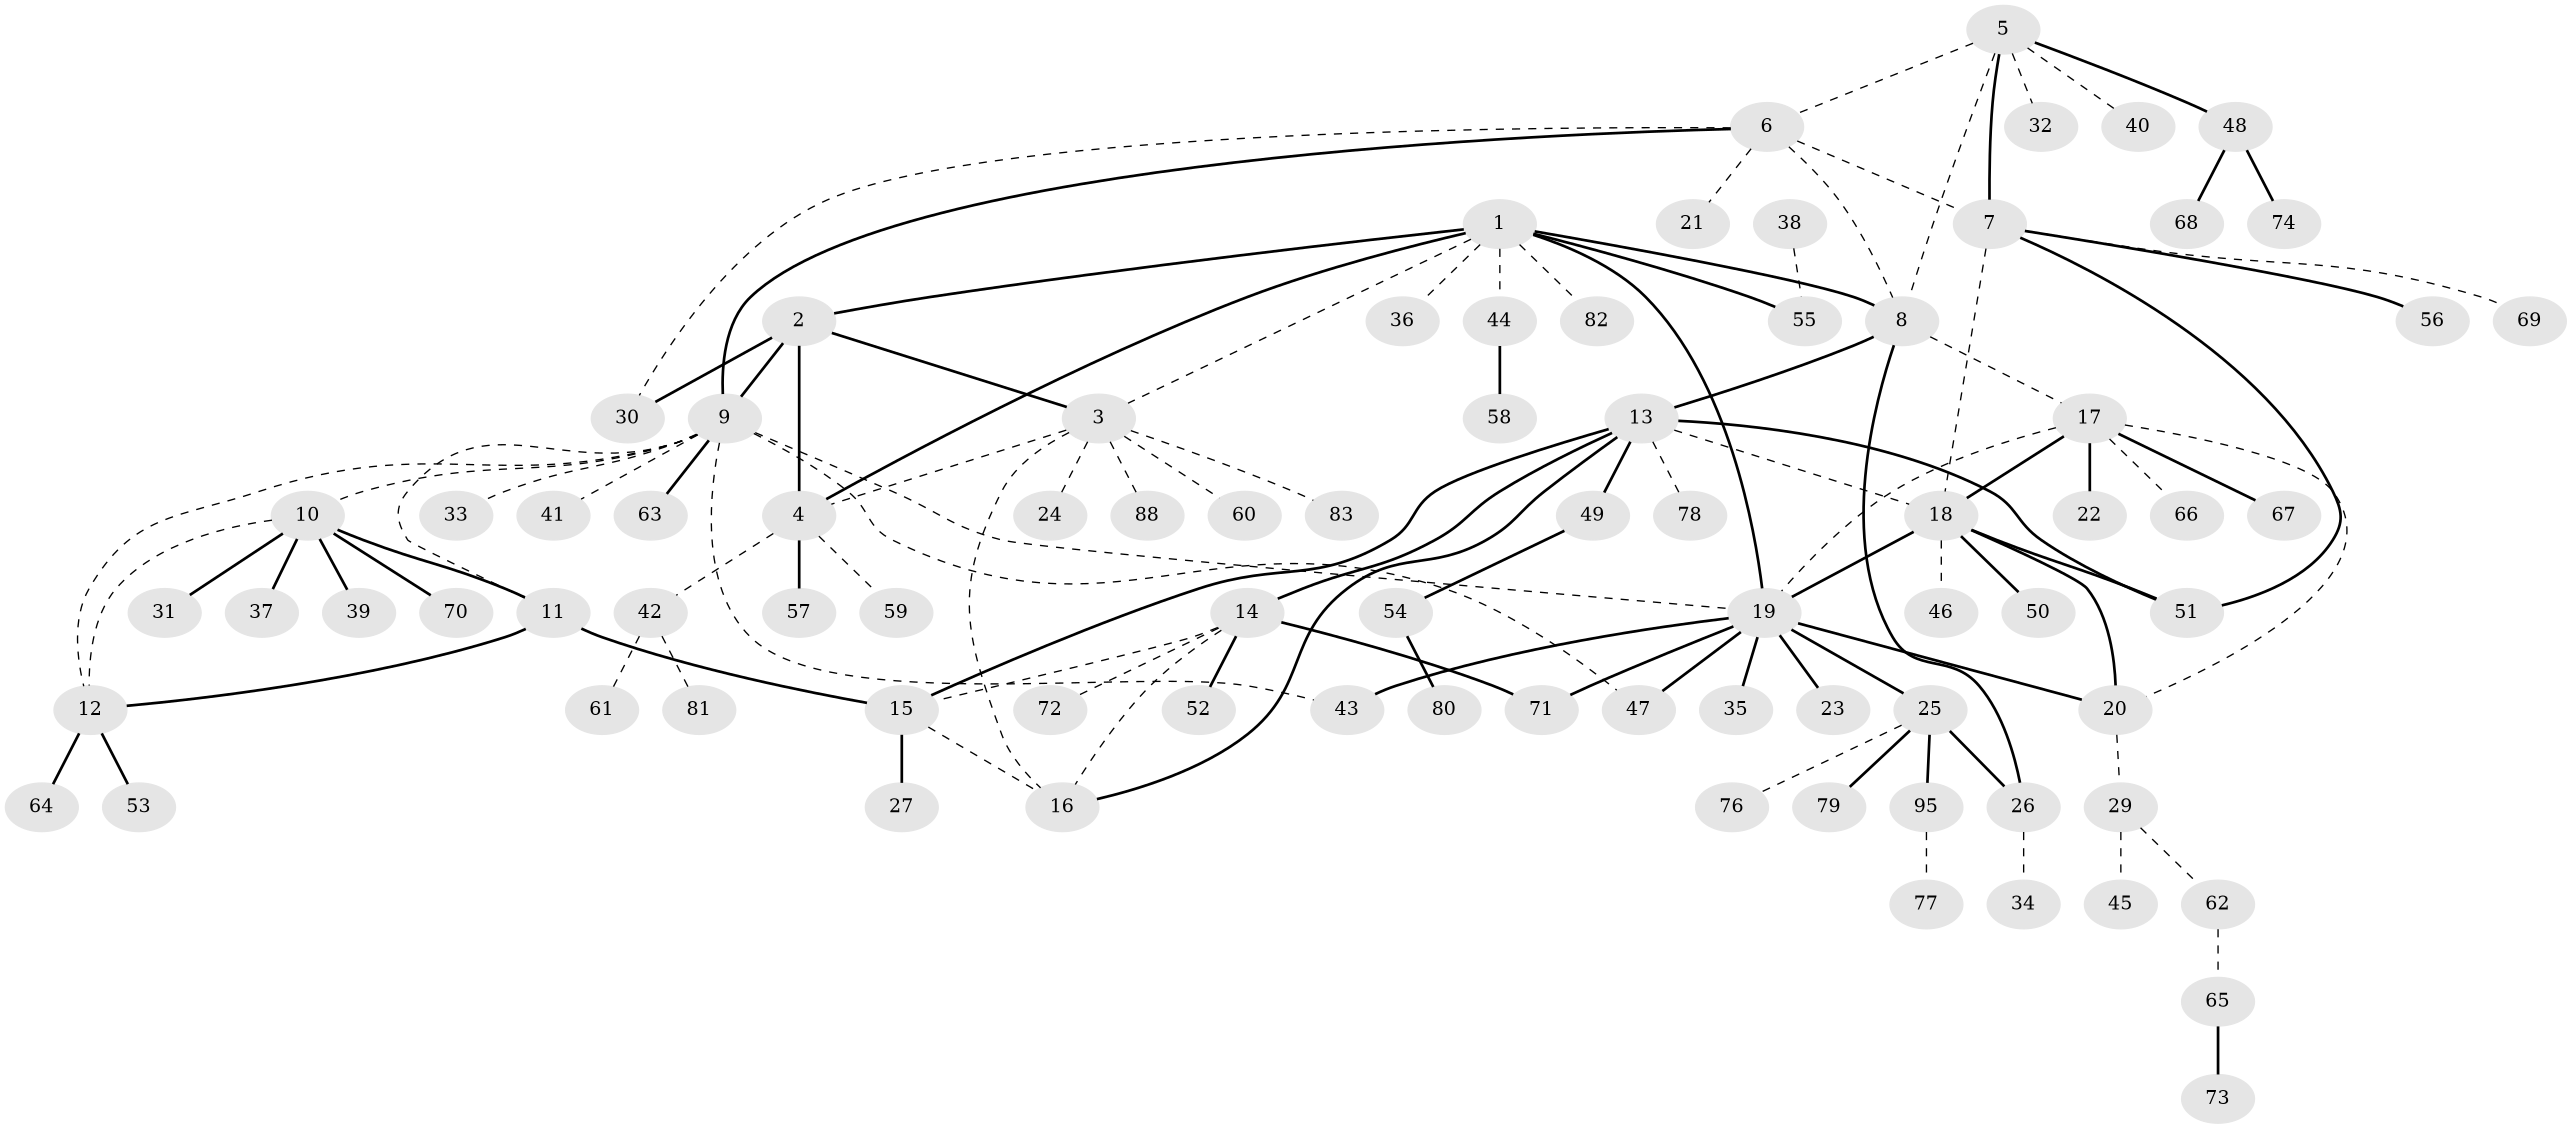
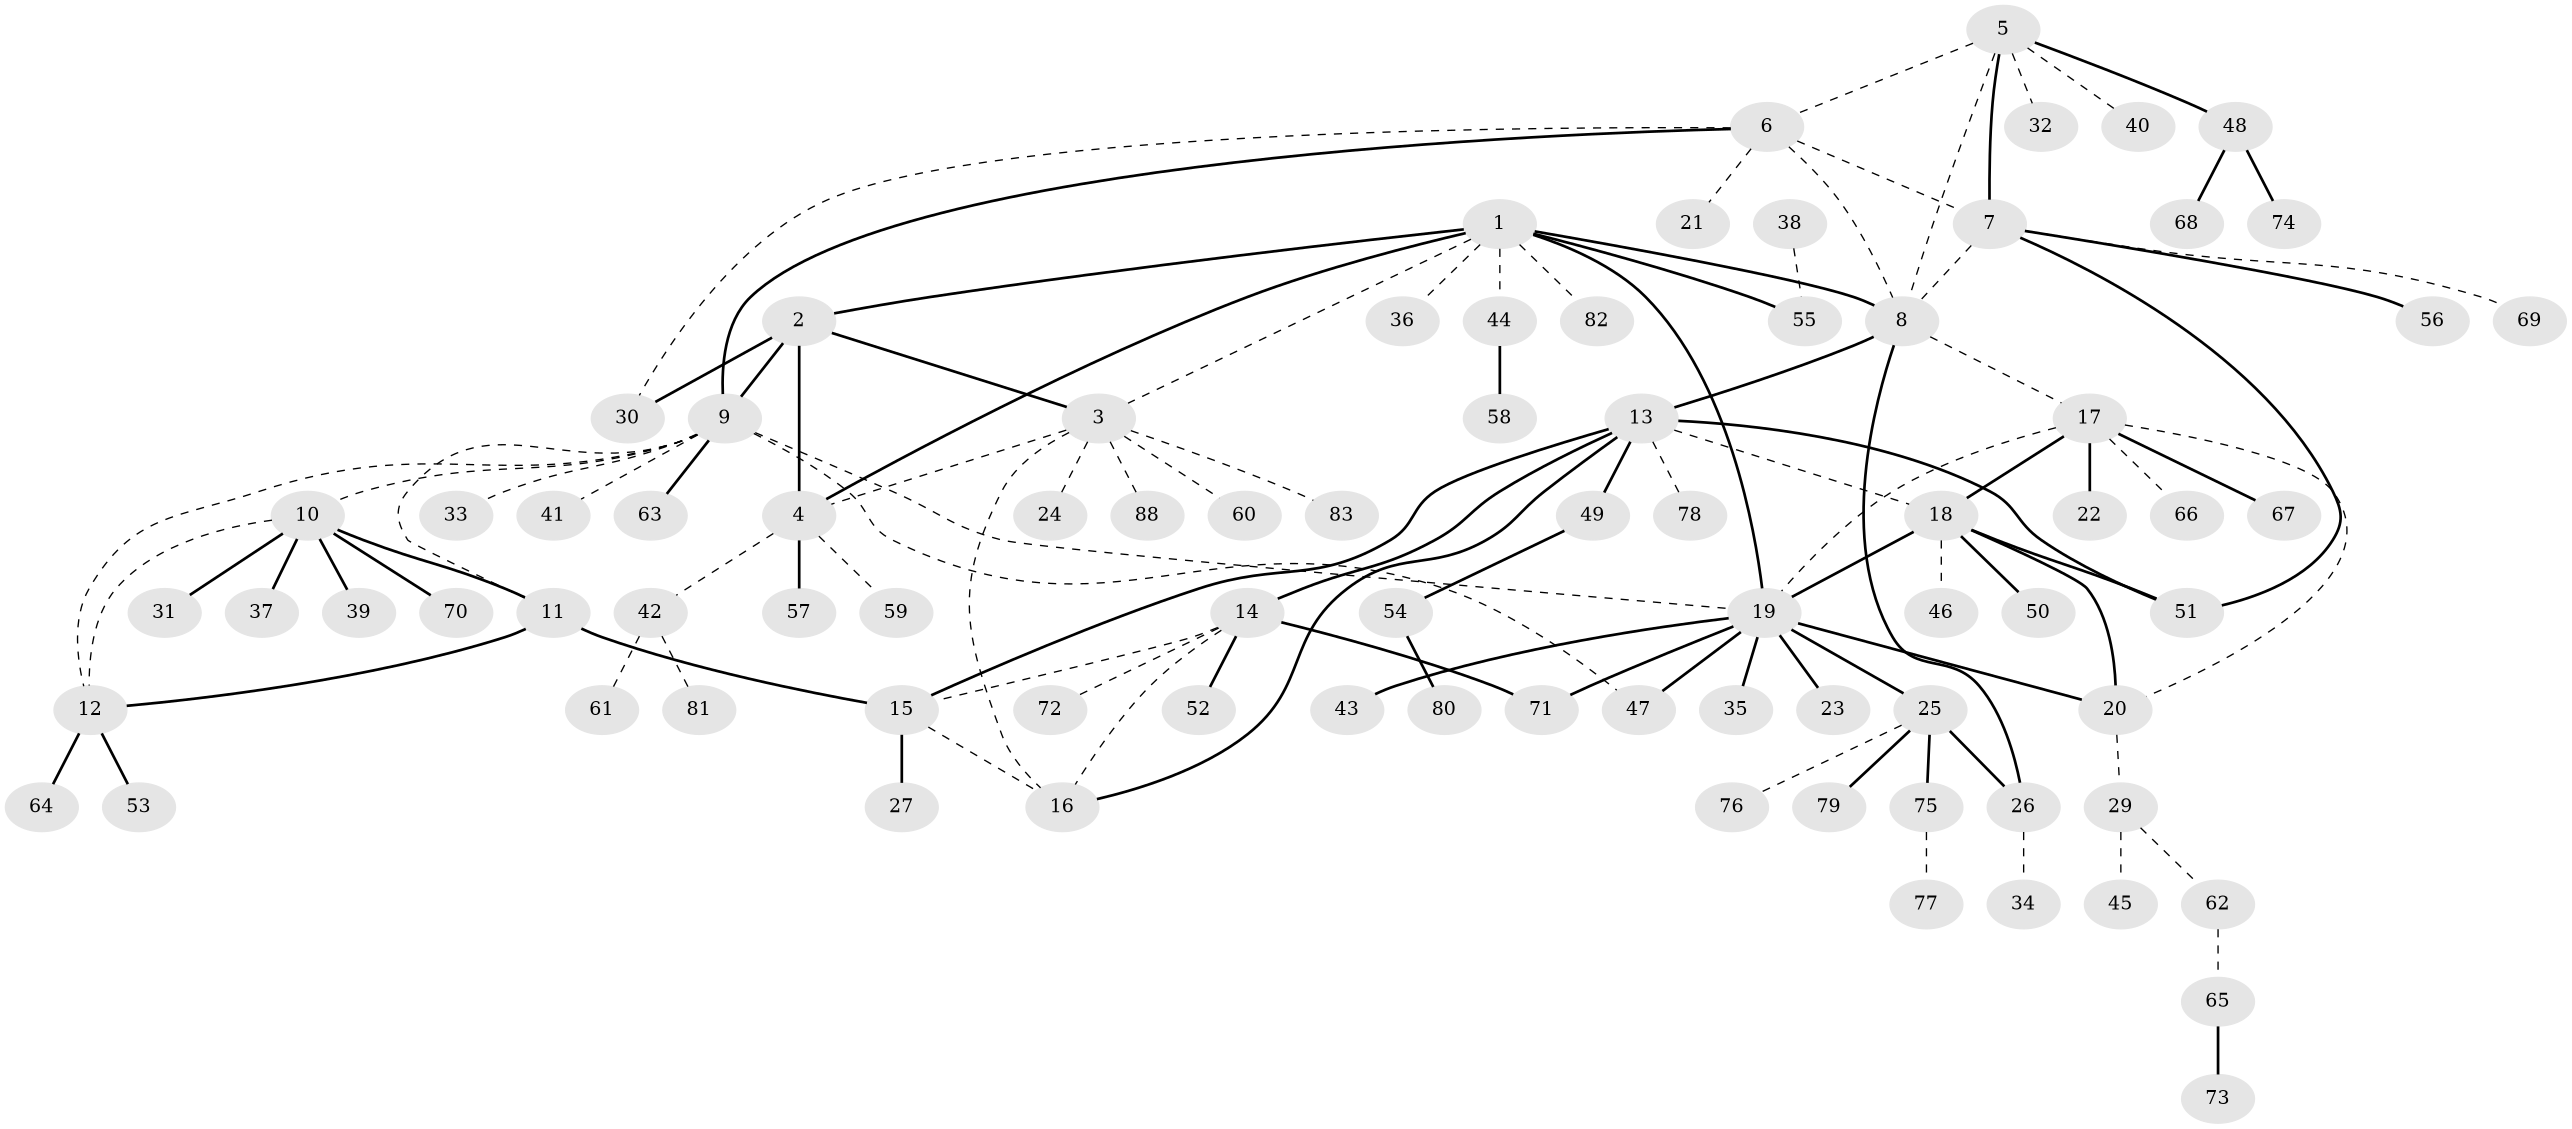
  graph {
    node [color=gray90 style=filled]
    edge [style=bold]
    1
    2
    3
    4
    8
    19
    36
    44
    55
    82
    9
    30
    16
    24
    n15 [label=88]
    60
    83
    42
    57
    59
    13
    17
    26
    43
    47
    71
    20
    23
    25
    35
    58
    10
    11
    12
    33
    41
    63
    61
    81
    5
    6
    7
    32
    40
    48
    21
    51
    56
    69
    68
    74
    15
    14
    18
    49
    78
    22
    66
    67
    34
    31
    37
    39
    70
    53
    64
    27
    52
    72
    46
    50
    38
    54
    29
-   75 [label=95]
+   75
    76
    79
    45
    62
    77
    65
    80
    73
    1 -- 2
    1 -- 3 [style=dashed]
    1 -- 4
    1 -- 8
    1 -- 19
    1 -- 36 [style=dashed]
    1 -- 44 [style=dashed]
    1 -- 55
    1 -- 82 [style=dashed]
    2 -- 3
    2 -- 4
    2 -- 9
    2 -- 30
    3 -- 4 [style=dashed]
    3 -- 16 [style=dashed]
    3 -- 24 [style=dashed]
    3 -- n15 [style=dashed]
    3 -- 60 [style=dashed]
    3 -- 83 [style=dashed]
    4 -- 42 [style=dashed]
    4 -- 57
    4 -- 59 [style=dashed]
    8 -- 13
    8 -- 17 [style=dashed]
    8 -- 26
    19 -- 43
    19 -- 47
    19 -- 71
    19 -- 20
    19 -- 23
    19 -- 25
    19 -- 35
    44 -- 58
    9 -- 19 [style=dashed]
-   9 -- 43 [style=dashed]
    9 -- 47 [style=dashed]
    9 -- 10 [style=dashed]
    9 -- 11 [style=dashed]
    9 -- 12 [style=dashed]
    9 -- 33 [style=dashed]
    9 -- 41 [style=dashed]
    9 -- 63
    42 -- 61 [style=dashed]
    42 -- 81 [style=dashed]
    13 -- 16
    13 -- 51
    13 -- 15
    13 -- 14
    13 -- 18 [style=dashed]
    13 -- 49
    13 -- 78 [style=dashed]
    17 -- 19 [style=dashed]
    17 -- 20 [style=dashed]
    17 -- 18
    17 -- 22
    17 -- 66 [style=dashed]
    17 -- 67
    26 -- 34 [style=dashed]
    20 -- 29 [style=dashed]
    25 -- 26
    25 -- 75
    25 -- 76 [style=dashed]
    25 -- 79
    10 -- 11
    10 -- 12 [style=dashed]
    10 -- 31
    10 -- 37
    10 -- 39
    10 -- 70
    11 -- 12
    11 -- 15
    12 -- 53
    12 -- 64
    5 -- 8 [style=dashed]
    5 -- 6 [style=dashed]
    5 -- 7
    5 -- 32 [style=dashed]
    5 -- 40 [style=dashed]
    5 -- 48
    6 -- 8 [style=dashed]
    6 -- 9
    6 -- 30 [style=dashed]
    6 -- 7 [style=dashed]
    6 -- 21 [style=dashed]
-   7 -- 18 [style=dashed]
+   7 -- 8 [style=dashed]
    7 -- 51
    7 -- 56
    7 -- 69 [style=dashed]
    48 -- 68
    48 -- 74
    15 -- 16 [style=dashed]
    15 -- 27
    14 -- 16 [style=dashed]
    14 -- 71
    14 -- 15 [style=dashed]
    14 -- 52
    14 -- 72 [style=dashed]
    18 -- 19
    18 -- 20
    18 -- 51
    18 -- 46 [style=dashed]
    18 -- 50
    49 -- 54
    38 -- 55 [style=dashed]
    54 -- 80
    29 -- 45 [style=dashed]
    29 -- 62 [style=dashed]
    75 -- 77 [style=dashed]
    62 -- 65 [style=dashed]
    65 -- 73
  }
